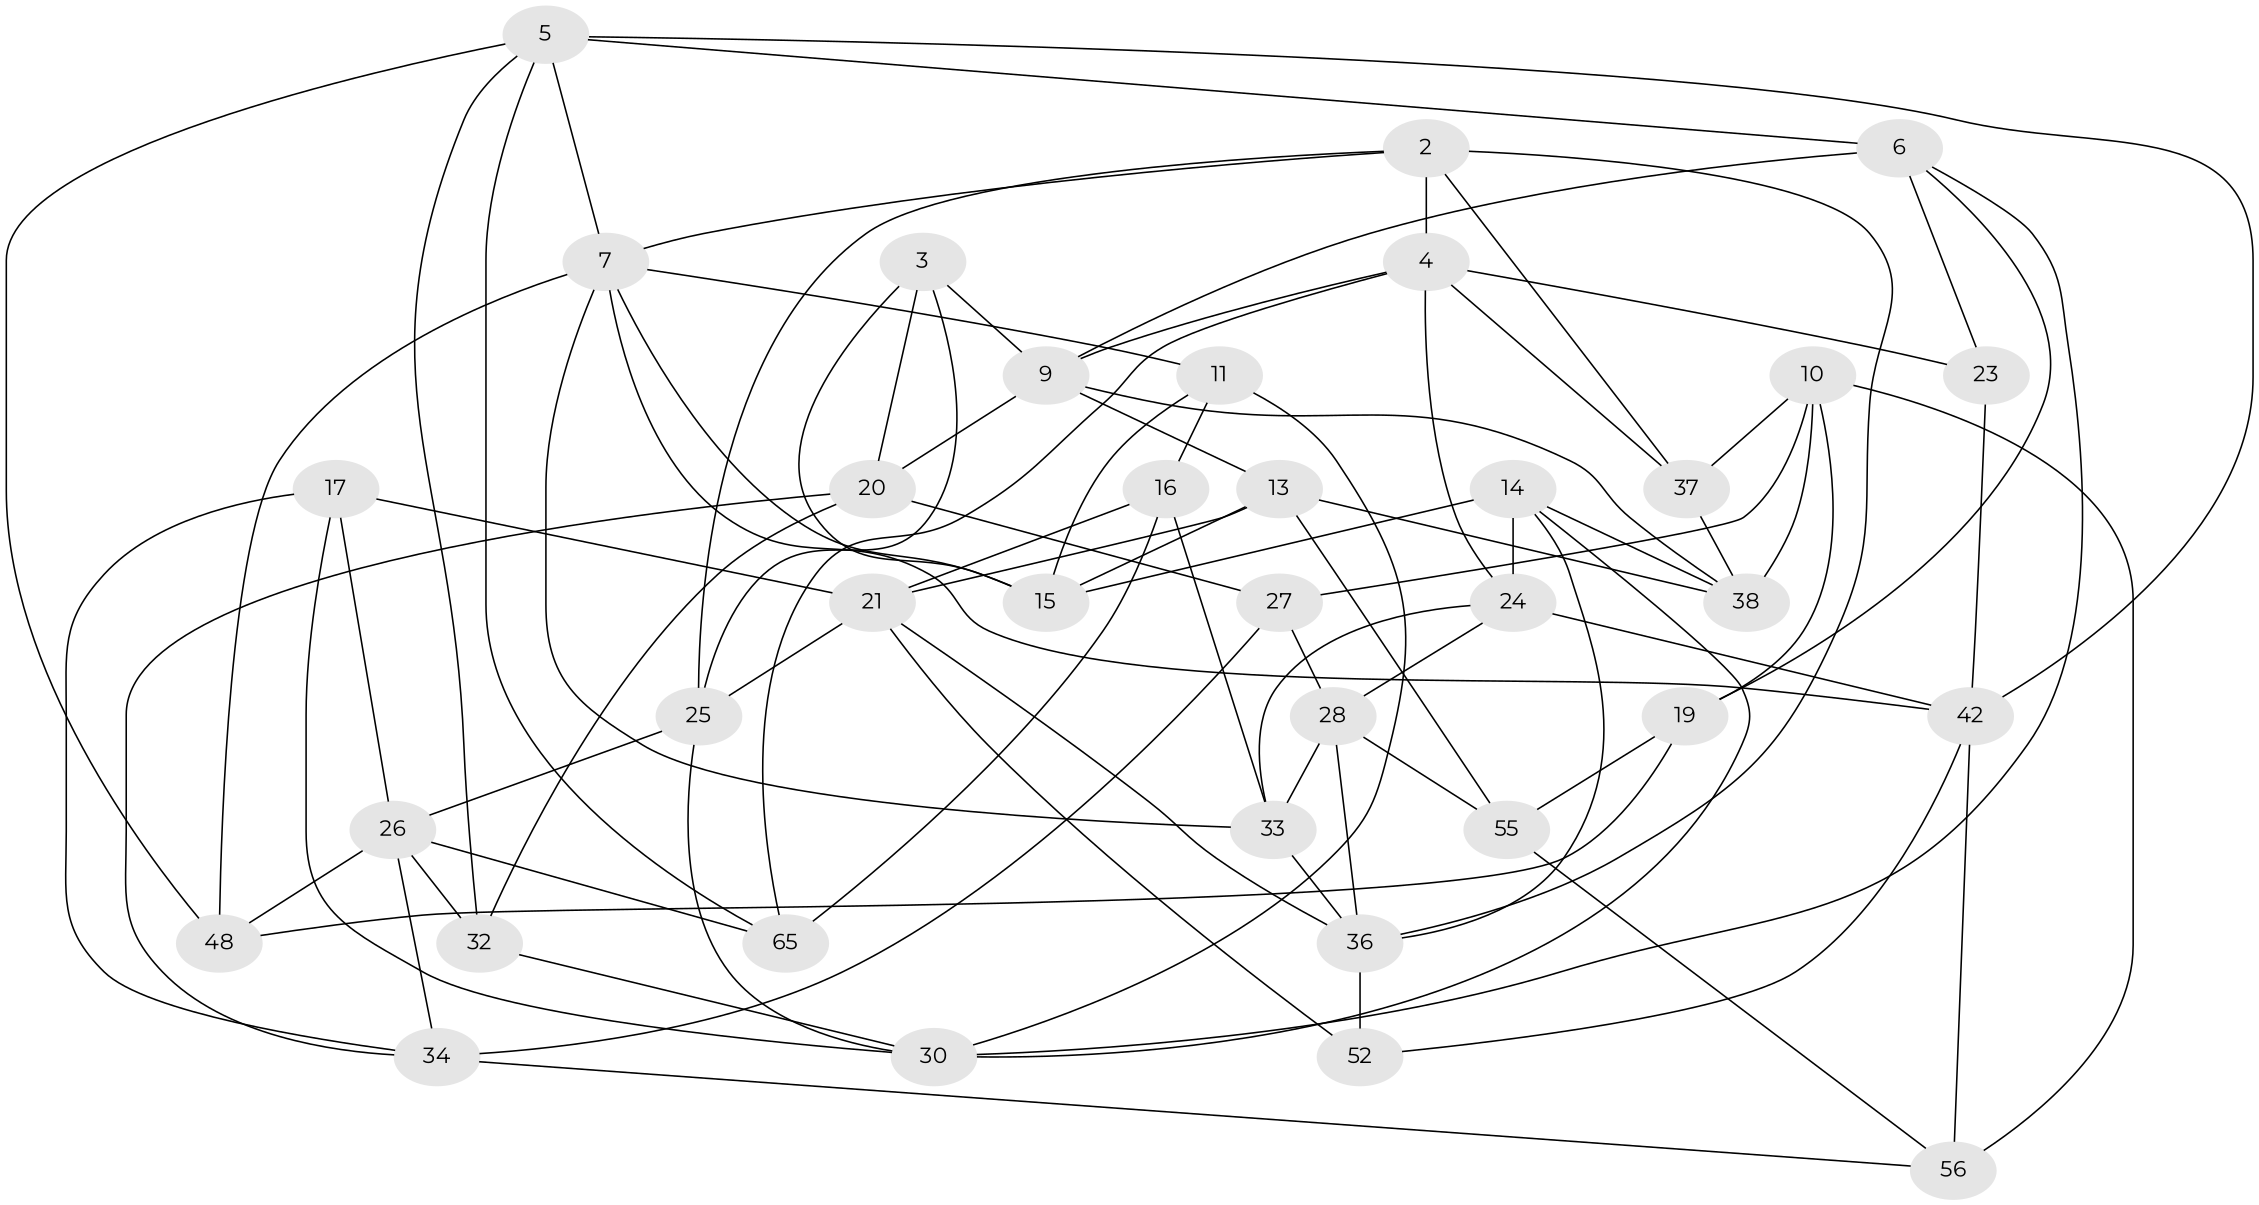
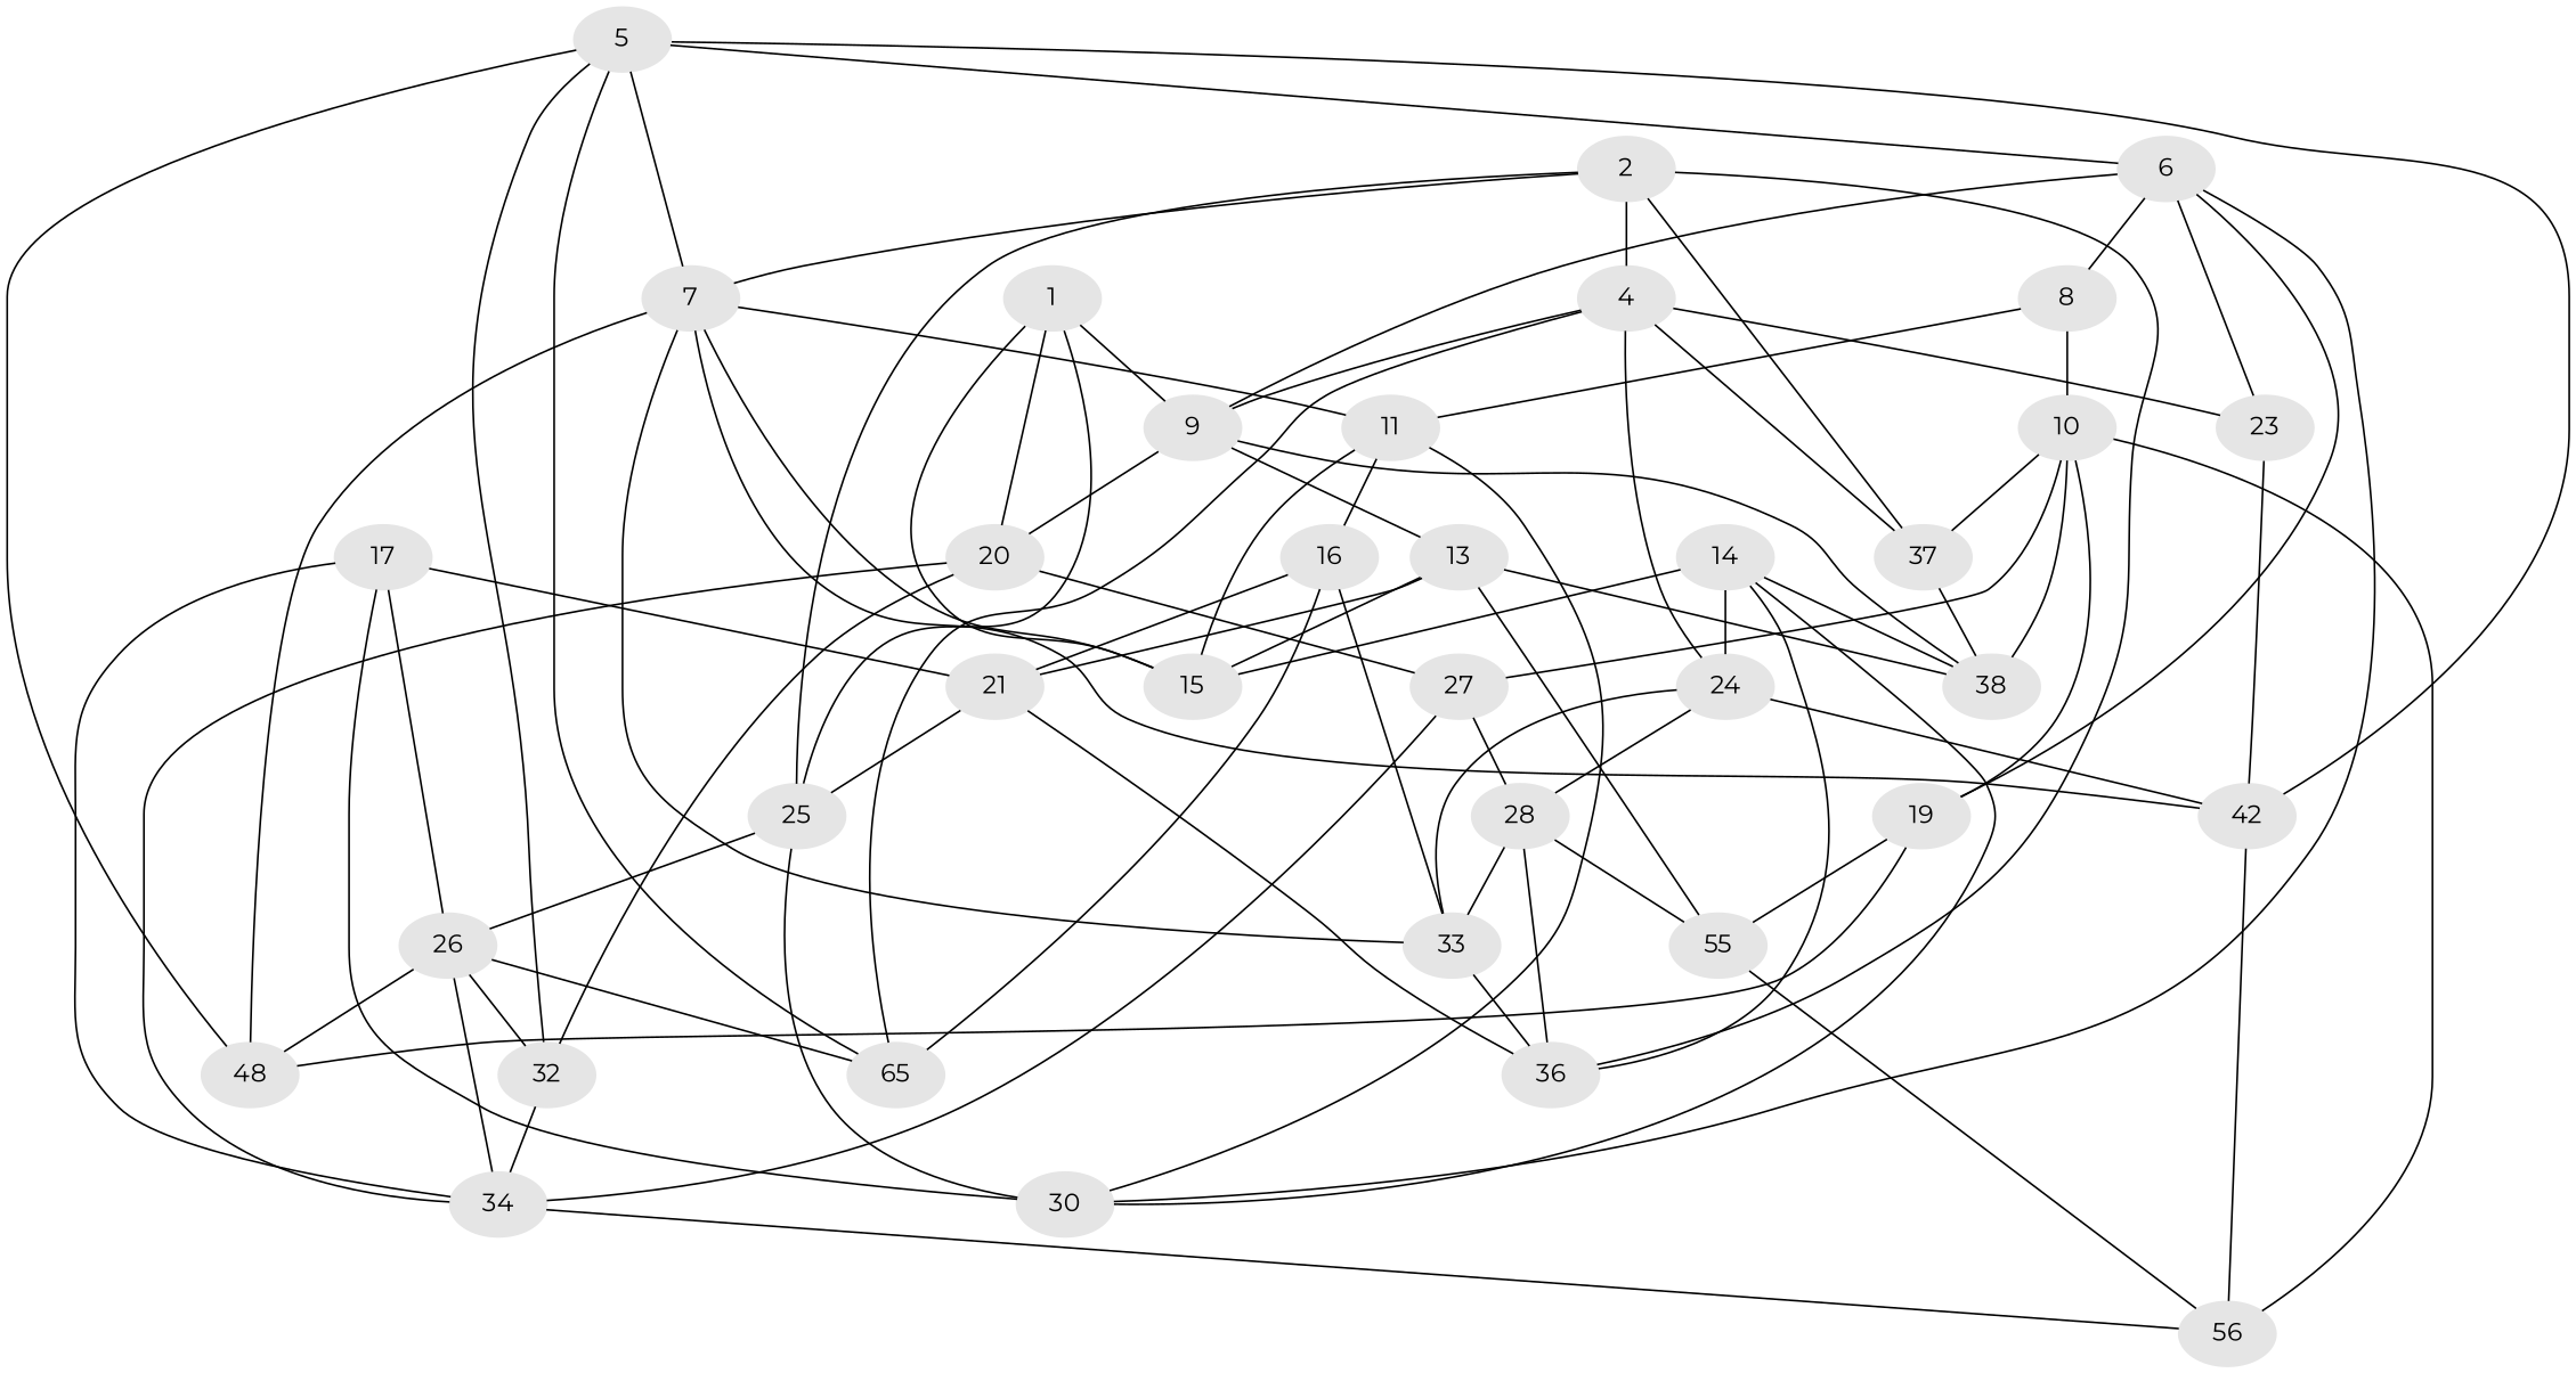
  graph {
    fontname=Montserrat
    node [color=gray90 fontname=Montserrat style=filled]
    edge [fontname=Montserrat]
-   1 [super="+22" label=3]
+   1 [super="+22"]
    9 [super="+12"]
    15 [super="+54"]
    20 [super="+66"]
    25 [super="+49"]
    13 [super="+63"]
    38 [super="+44"]
    32
    27
    34 [super="+46"]
    30 [super="+41"]
    26 [super="+39"]
    2 [super="+45"]
    4 [super="+40"]
    7 [super="+61"]
    36 [super="+50"]
    37
    23
    24 [super="+47"]
    65
    42 [super="+53"]
    48
    11 [super="+29"]
    33 [super="+43"]
-   52
+   8
    10 [super="+57"]
    56 [super="+59"]
    28 [super="+62"]
    5 [super="+58"]
    6 [super="+51"]
    19 [super="+64"]
    55
    16 [super="+18"]
    21 [super="+60"]
    14 [super="+31"]
    17
    1 -- 9
    1 -- 15
    1 -- 20 [weight=2]
    1 -- 25 [weight=2]
    9 -- 20
    9 -- 13
    9 -- 38
    20 -- 32
    20 -- 27
    20 -- 34
    25 -- 30
    25 -- 26
    13 -- 15
    13 -- 38 [weight=2]
    13 -- 55
    13 -- 21
-   32 -- 30
+   32 -- 34
    27 -- 34
    27 -- 28
    34 -- 56
    26 -- 32
    26 -- 34
    26 -- 65
    26 -- 48
    2 -- 25
    2 -- 4
    2 -- 7
    2 -- 36
    2 -- 37
    4 -- 9
    4 -- 37
    4 -- 23
    4 -- 24
    4 -- 65
    7 -- 15
    7 -- 42
    7 -- 48
    7 -- 11
    7 -- 33
-   36 -- 52
    37 -- 38
    23 -- 42
    24 -- 42
    24 -- 33
    24 -- 28
-   42 -- 52
    42 -- 56
    11 -- 15 [weight=2]
    11 -- 30
    11 -- 16
    33 -- 36
+   8 -- 11
+   8 -- 10
    10 -- 38
    10 -- 27
    10 -- 37
    10 -- 56
    10 -- 19
    28 -- 36
    28 -- 33 [weight=2]
    28 -- 55
    5 -- 32
    5 -- 7
    5 -- 65
    5 -- 42
    5 -- 48
    5 -- 6
    6 -- 9
    6 -- 30
    6 -- 23
+   6 -- 8
    6 -- 19
    19 -- 48
    19 -- 55
    55 -- 56
    16 -- 65
    16 -- 33
    16 -- 21
    21 -- 25
    21 -- 36
-   21 -- 52
    14 -- 15
    14 -- 38
    14 -- 30
    14 -- 36
    14 -- 24 [weight=2]
    17 -- 34
    17 -- 30
    17 -- 26
    17 -- 21
  }
